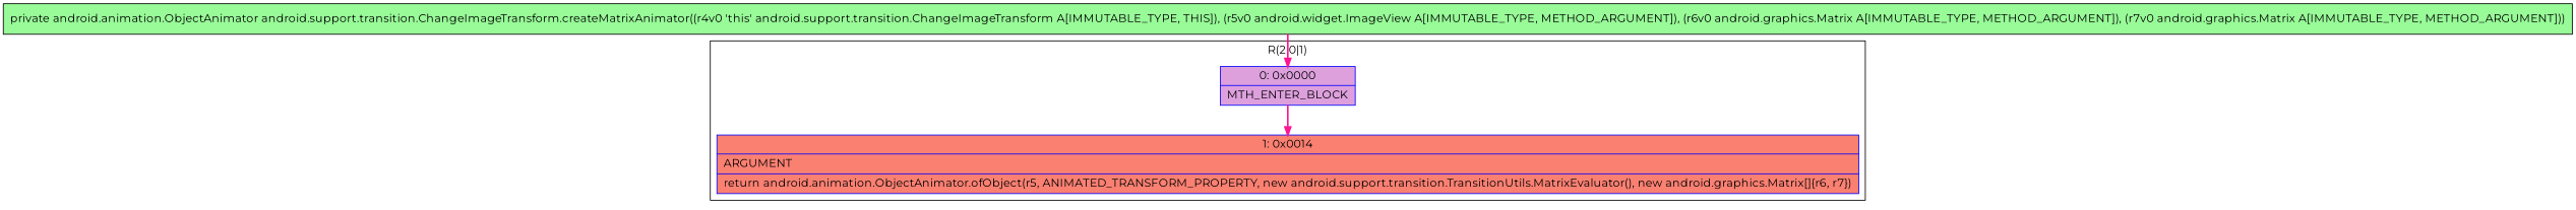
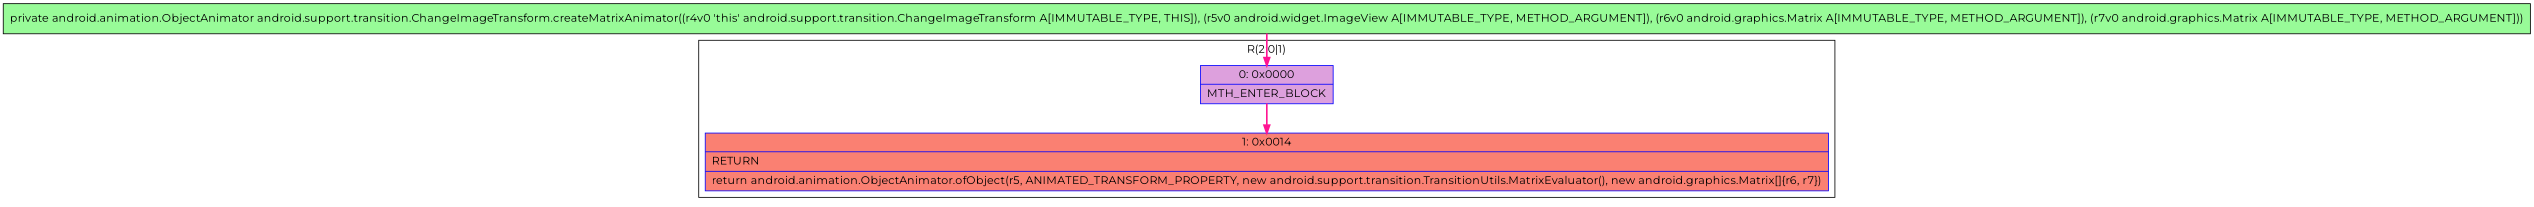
  digraph {
    fontname=Montserrat
    node [color=blue shape=record style=filled fontname=Montserrat]
    edge [color=deeppink style=bold fontname=Montserrat]
    n1 [label="{0\:\ 0x0000|MTH_ENTER_BLOCK\l}" fillcolor=plum]
-   n2 [label="{1\:\ 0x0014|ARGUMENT\l|return android.animation.ObjectAnimator.ofObject(r5, ANIMATED_TRANSFORM_PROPERTY, new android.support.transition.TransitionUtils.MatrixEvaluator(), new android.graphics.Matrix[]\{r6, r7\})\l}" fillcolor=salmon]
+   n2 [label="{1\:\ 0x0014|RETURN\l|return android.animation.ObjectAnimator.ofObject(r5, ANIMATED_TRANSFORM_PROPERTY, new android.support.transition.TransitionUtils.MatrixEvaluator(), new android.graphics.Matrix[]\{r6, r7\})\l}" fillcolor=salmon]
    n3 [label="{private android.animation.ObjectAnimator android.support.transition.ChangeImageTransform.createMatrixAnimator((r4v0 'this' android.support.transition.ChangeImageTransform A[IMMUTABLE_TYPE, THIS]), (r5v0 android.widget.ImageView A[IMMUTABLE_TYPE, METHOD_ARGUMENT]), (r6v0 android.graphics.Matrix A[IMMUTABLE_TYPE, METHOD_ARGUMENT]), (r7v0 android.graphics.Matrix A[IMMUTABLE_TYPE, METHOD_ARGUMENT])) }" fillcolor=palegreen color=""]
    subgraph cluster_1 {
      label="R(2:0|1)"
      n1
      n2
    }
    n1 -> n2
    n3 -> n1
  }
